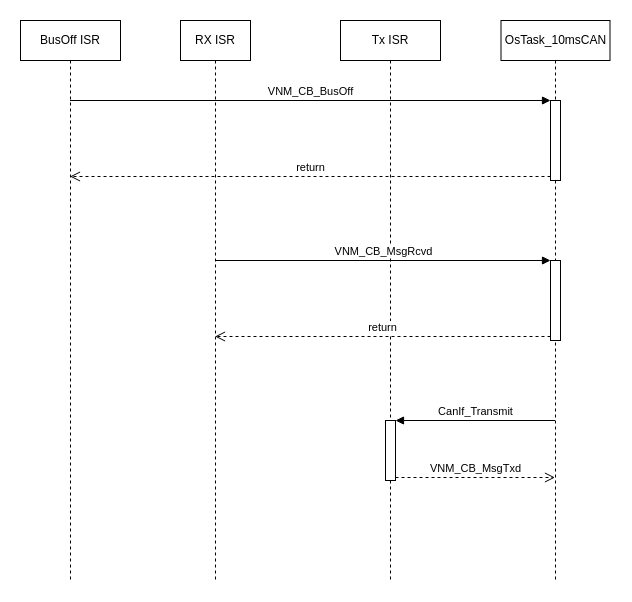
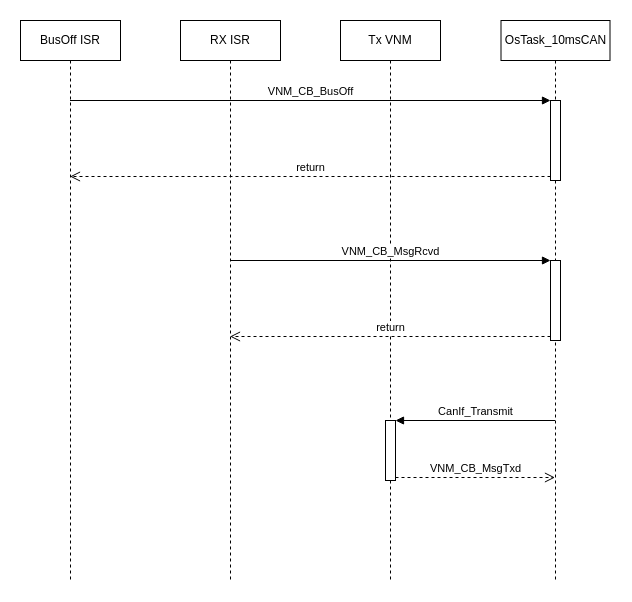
  <mxCell id="0" />
  <mxCell id="1" parent="0" />
- <mxCell id="2" value="RX ISR" style="shape=umlLifeline;perimeter=lifelinePerimeter;whiteSpace=wrap;html=1;container=1;collapsible=0;recursiveResize=0;outlineConnect=0;" parent="1" vertex="1"><mxGeometry x="180" y="20" width="70" height="560" as="geometry" /></mxCell>
+ <mxCell id="2" value="RX ISR" style="shape=umlLifeline;perimeter=lifelinePerimeter;whiteSpace=wrap;html=1;container=1;collapsible=0;recursiveResize=0;outlineConnect=0;" parent="1" vertex="1"><mxGeometry x="180" y="20" width="100" height="560" as="geometry" /></mxCell>
  <mxCell id="3" value="BusOff ISR" style="shape=umlLifeline;perimeter=lifelinePerimeter;whiteSpace=wrap;html=1;container=1;collapsible=0;recursiveResize=0;outlineConnect=0;" parent="1" vertex="1"><mxGeometry x="20" y="20" width="100" height="560" as="geometry" /></mxCell>
- <mxCell id="4" value="Tx ISR" style="shape=umlLifeline;perimeter=lifelinePerimeter;whiteSpace=wrap;html=1;container=1;collapsible=0;recursiveResize=0;outlineConnect=0;" parent="1" vertex="1"><mxGeometry x="340" y="20" width="100" height="560" as="geometry" /></mxCell>
+ <mxCell id="4" value="Tx VNM" style="shape=umlLifeline;perimeter=lifelinePerimeter;whiteSpace=wrap;html=1;container=1;collapsible=0;recursiveResize=0;outlineConnect=0;" parent="1" vertex="1"><mxGeometry x="340" y="20" width="100" height="560" as="geometry" /></mxCell>
  <mxCell id="5" value="" style="html=1;points=[];perimeter=orthogonalPerimeter;" parent="4" vertex="1"><mxGeometry x="45" y="400" width="10" height="60" as="geometry" /></mxCell>
  <mxCell id="6" value="OsTask_10msCAN" style="shape=umlLifeline;perimeter=lifelinePerimeter;whiteSpace=wrap;html=1;container=1;collapsible=0;recursiveResize=0;outlineConnect=0;" parent="1" vertex="1"><mxGeometry x="500.5" y="20" width="109" height="560" as="geometry" /></mxCell>
  <mxCell id="7" value="" style="html=1;points=[];perimeter=orthogonalPerimeter;" parent="6" vertex="1"><mxGeometry x="49.5" y="80" width="10" height="80" as="geometry" /></mxCell>
  <mxCell id="8" value="" style="html=1;points=[];perimeter=orthogonalPerimeter;" parent="6" vertex="1"><mxGeometry x="49.5" y="240" width="10" height="80" as="geometry" /></mxCell>
  <mxCell id="9" value="VNM_CB_BusOff" style="html=1;verticalAlign=bottom;endArrow=block;entryX=0;entryY=0;" parent="1" source="3" target="7" edge="1"><mxGeometry relative="1" as="geometry"><mxPoint x="480" y="100" as="sourcePoint" /></mxGeometry></mxCell>
  <mxCell id="10" value="VNM_CB_MsgRcvd" style="html=1;verticalAlign=bottom;endArrow=block;entryX=0;entryY=0;" parent="1" source="2" target="8" edge="1"><mxGeometry relative="1" as="geometry"><mxPoint x="480" y="260" as="sourcePoint" /></mxGeometry></mxCell>
  <mxCell id="11" value="CanIf_Transmit" style="html=1;verticalAlign=bottom;endArrow=block;entryX=1;entryY=0;" parent="1" source="6" target="5" edge="1"><mxGeometry relative="1" as="geometry"><mxPoint x="529" y="420" as="sourcePoint" /></mxGeometry></mxCell>
  <mxCell id="12" value="return" style="html=1;verticalAlign=bottom;endArrow=open;dashed=1;endSize=8;exitX=0;exitY=0.95;" parent="1" source="8" target="2" edge="1"><mxGeometry relative="1" as="geometry"><mxPoint x="480" y="336" as="targetPoint" /></mxGeometry></mxCell>
  <mxCell id="13" value="return" style="html=1;verticalAlign=bottom;endArrow=open;dashed=1;endSize=8;exitX=0;exitY=0.95;" parent="1" source="7" target="3" edge="1"><mxGeometry relative="1" as="geometry"><mxPoint x="480" y="176" as="targetPoint" /></mxGeometry></mxCell>
  <mxCell id="14" value="VNM_CB_MsgTxd" style="html=1;verticalAlign=bottom;endArrow=open;dashed=1;endSize=8;exitX=1;exitY=0.95;" parent="1" source="5" target="6" edge="1"><mxGeometry relative="1" as="geometry"><mxPoint x="455" y="477" as="targetPoint" /></mxGeometry></mxCell>
